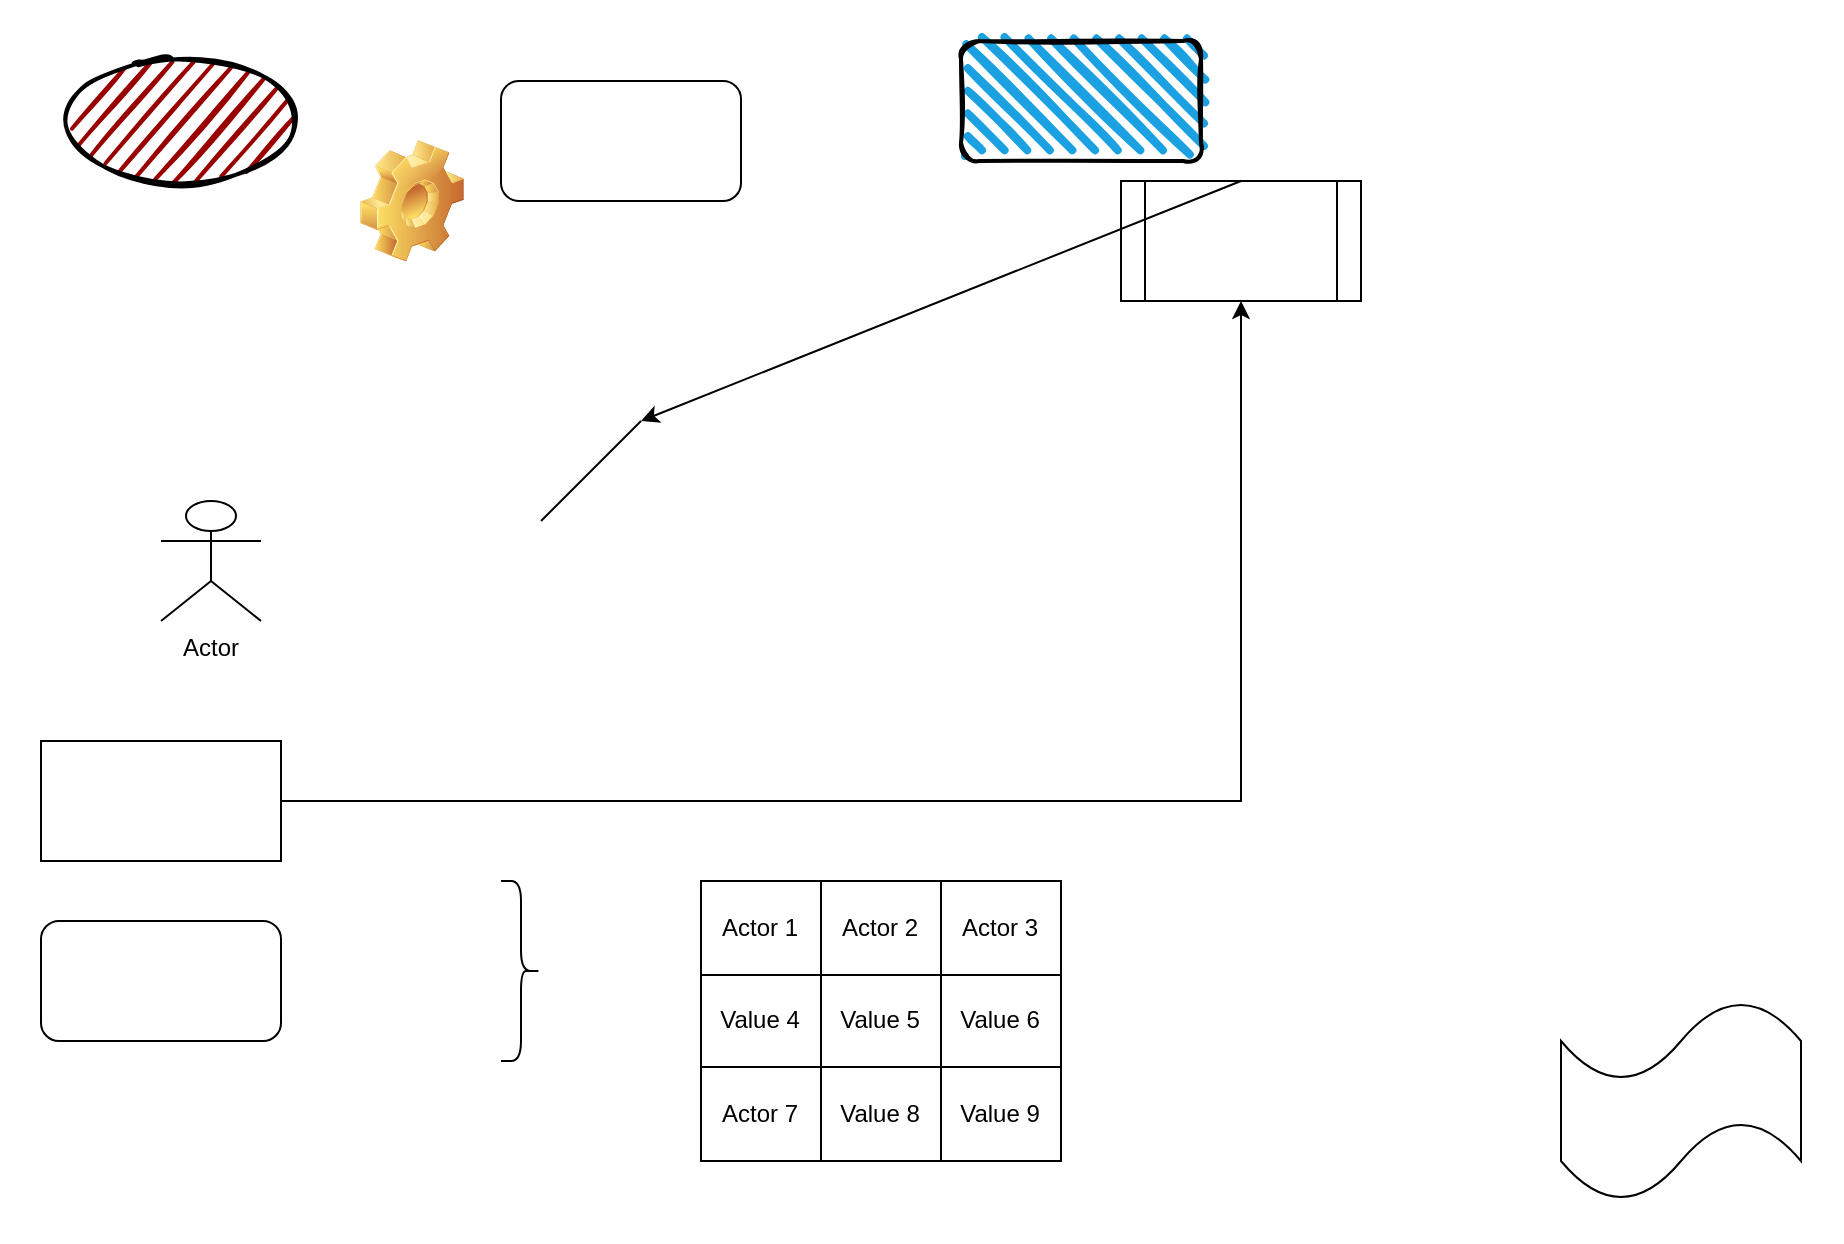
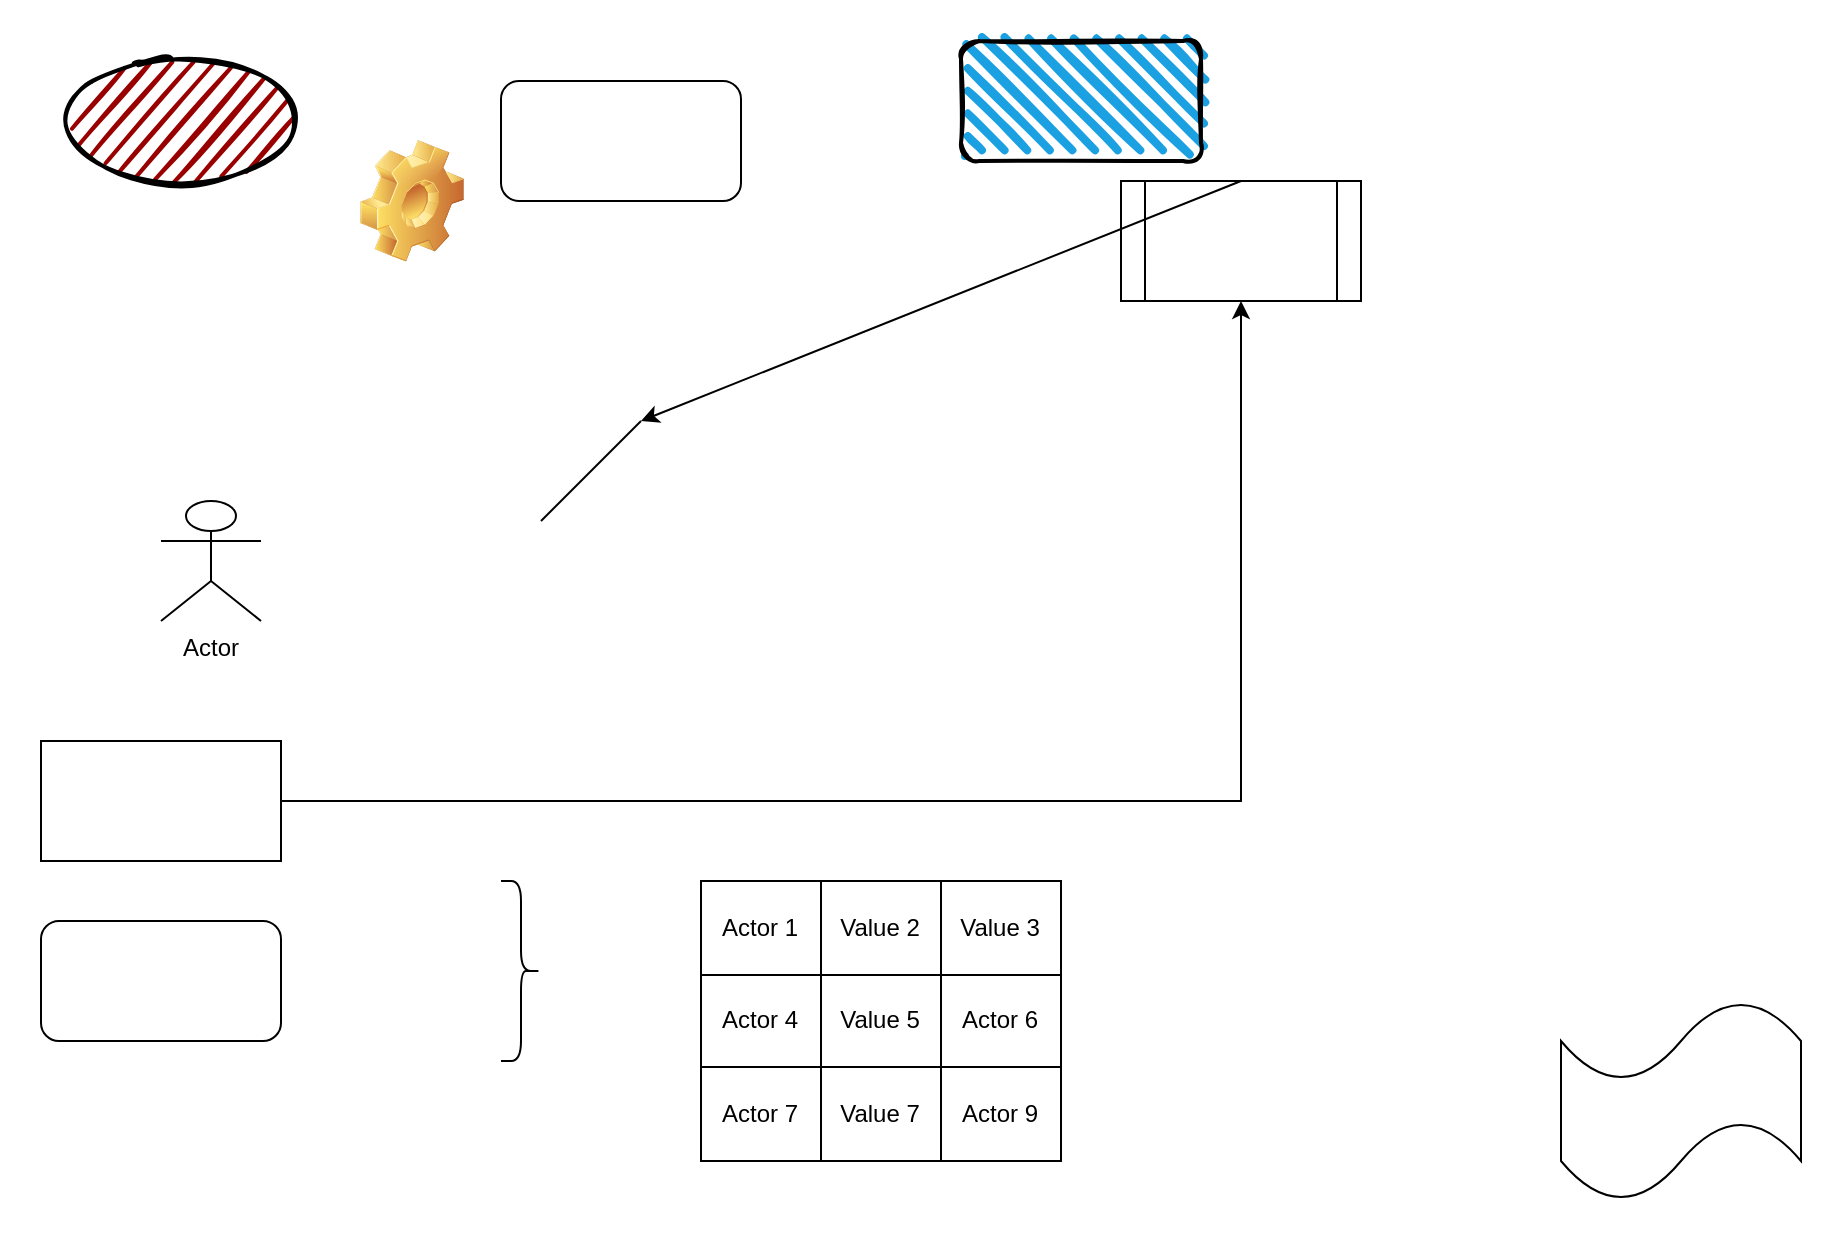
  <mxCell id="0" />
  <mxCell id="1" parent="0" />
  <mxCell id="2" value="" style="edgeStyle=orthogonalEdgeStyle;rounded=0;orthogonalLoop=1;jettySize=auto;html=1;" edge="1" parent="1" source="3" target="6"><mxGeometry relative="1" as="geometry" /></mxCell>
  <mxCell id="3" value="" style="rounded=0;whiteSpace=wrap;html=1;" vertex="1" parent="1"><mxGeometry x="20" y="370" width="120" height="60" as="geometry" /></mxCell>
  <mxCell id="4" value="" style="rounded=1;whiteSpace=wrap;html=1;" vertex="1" parent="1"><mxGeometry x="20" y="460" width="120" height="60" as="geometry" /></mxCell>
  <mxCell id="5" value="" style="rounded=1;whiteSpace=wrap;html=1;" vertex="1" parent="1"><mxGeometry x="250" y="40" width="120" height="60" as="geometry" /></mxCell>
  <mxCell id="6" value="" style="shape=process;whiteSpace=wrap;html=1;backgroundOutline=1;" vertex="1" parent="1"><mxGeometry x="560" y="90" width="120" height="60" as="geometry" /></mxCell>
  <mxCell id="7" value="" style="endArrow=classic;html=1;rounded=0;exitX=0.5;exitY=0;exitDx=0;exitDy=0;" edge="1" parent="1" source="6"><mxGeometry width="50" height="50" relative="1" as="geometry"><mxPoint x="270" y="260" as="sourcePoint" /><mxPoint x="320" y="210" as="targetPoint" /></mxGeometry></mxCell>
  <mxCell id="8" value="" style="endArrow=none;html=1;rounded=0;" edge="1" parent="1"><mxGeometry width="50" height="50" relative="1" as="geometry"><mxPoint x="270" y="260" as="sourcePoint" /><mxPoint x="320" y="210" as="targetPoint" /></mxGeometry></mxCell>
  <mxCell id="9" value="" style="shape=tape;whiteSpace=wrap;html=1;" vertex="1" parent="1"><mxGeometry x="780" y="500" width="120" height="100" as="geometry" /></mxCell>
  <mxCell id="10" value="" style="ellipse;whiteSpace=wrap;html=1;strokeWidth=2;fillWeight=2;hachureGap=8;fillColor=#990000;fillStyle=dots;sketch=1;" vertex="1" parent="1"><mxGeometry x="30" y="30" width="120" height="60" as="geometry" /></mxCell>
  <mxCell id="11" value="" style="rounded=1;whiteSpace=wrap;html=1;strokeWidth=2;fillWeight=4;hachureGap=8;hachureAngle=45;fillColor=#1ba1e2;sketch=1;" vertex="1" parent="1"><mxGeometry x="480" y="20" width="120" height="60" as="geometry" /></mxCell>
  <mxCell id="12" value="" style="shape=image;html=1;verticalLabelPosition=bottom;verticalAlign=top;imageAspect=1;aspect=fixed;image=img/clipart/Gear_128x128.png" vertex="1" parent="1"><mxGeometry x="180" y="70" width="52" height="61" as="geometry" /></mxCell>
  <mxCell id="13" value="Actor" style="shape=umlActor;verticalLabelPosition=bottom;verticalAlign=top;html=1;" vertex="1" parent="1"><mxGeometry x="80" y="250" width="50" height="60" as="geometry" /></mxCell>
  <mxCell id="14" value="" style="childLayout=tableLayout;recursiveResize=0;shadow=0;fillColor=none;" vertex="1" parent="1"><mxGeometry x="350" y="440" width="180" height="140" as="geometry" /></mxCell>
  <mxCell id="15" value="" style="shape=tableRow;horizontal=0;startSize=0;swimlaneHead=0;swimlaneBody=0;top=0;left=0;bottom=0;right=0;dropTarget=0;collapsible=0;recursiveResize=0;expand=0;fontStyle=0;fillColor=none;strokeColor=inherit;" vertex="1" parent="14"><mxGeometry width="180" height="47" as="geometry" /></mxCell>
  <mxCell id="16" value="Actor 1" style="connectable=0;recursiveResize=0;strokeColor=inherit;fillColor=none;align=center;whiteSpace=wrap;html=1;" vertex="1" parent="15"><mxGeometry width="60" height="47" as="geometry"><mxRectangle width="60" height="47" as="alternateBounds" /></mxGeometry></mxCell>
- <mxCell id="17" value="Actor 2" style="connectable=0;recursiveResize=0;strokeColor=inherit;fillColor=none;align=center;whiteSpace=wrap;html=1;" vertex="1" parent="15"><mxGeometry x="60" width="60" height="47" as="geometry"><mxRectangle width="60" height="47" as="alternateBounds" /></mxGeometry></mxCell>
- <mxCell id="18" value="Actor 3" style="connectable=0;recursiveResize=0;strokeColor=inherit;fillColor=none;align=center;whiteSpace=wrap;html=1;" vertex="1" parent="15"><mxGeometry x="120" width="60" height="47" as="geometry"><mxRectangle width="60" height="47" as="alternateBounds" /></mxGeometry></mxCell>
+ <mxCell id="17" value="Value 2" style="connectable=0;recursiveResize=0;strokeColor=inherit;fillColor=none;align=center;whiteSpace=wrap;html=1;" vertex="1" parent="15"><mxGeometry x="60" width="60" height="47" as="geometry"><mxRectangle width="60" height="47" as="alternateBounds" /></mxGeometry></mxCell>
+ <mxCell id="18" value="Value 3" style="connectable=0;recursiveResize=0;strokeColor=inherit;fillColor=none;align=center;whiteSpace=wrap;html=1;" vertex="1" parent="15"><mxGeometry x="120" width="60" height="47" as="geometry"><mxRectangle width="60" height="47" as="alternateBounds" /></mxGeometry></mxCell>
  <mxCell id="19" style="shape=tableRow;horizontal=0;startSize=0;swimlaneHead=0;swimlaneBody=0;top=0;left=0;bottom=0;right=0;dropTarget=0;collapsible=0;recursiveResize=0;expand=0;fontStyle=0;fillColor=none;strokeColor=inherit;" vertex="1" parent="14"><mxGeometry y="47" width="180" height="46" as="geometry" /></mxCell>
- <mxCell id="20" value="Value 4" style="connectable=0;recursiveResize=0;strokeColor=inherit;fillColor=none;align=center;whiteSpace=wrap;html=1;" vertex="1" parent="19"><mxGeometry width="60" height="46" as="geometry"><mxRectangle width="60" height="46" as="alternateBounds" /></mxGeometry></mxCell>
+ <mxCell id="20" value="Actor 4" style="connectable=0;recursiveResize=0;strokeColor=inherit;fillColor=none;align=center;whiteSpace=wrap;html=1;" vertex="1" parent="19"><mxGeometry width="60" height="46" as="geometry"><mxRectangle width="60" height="46" as="alternateBounds" /></mxGeometry></mxCell>
  <mxCell id="21" value="Value 5" style="connectable=0;recursiveResize=0;strokeColor=inherit;fillColor=none;align=center;whiteSpace=wrap;html=1;" vertex="1" parent="19"><mxGeometry x="60" width="60" height="46" as="geometry"><mxRectangle width="60" height="46" as="alternateBounds" /></mxGeometry></mxCell>
- <mxCell id="22" value="Value 6" style="connectable=0;recursiveResize=0;strokeColor=inherit;fillColor=none;align=center;whiteSpace=wrap;html=1;" vertex="1" parent="19"><mxGeometry x="120" width="60" height="46" as="geometry"><mxRectangle width="60" height="46" as="alternateBounds" /></mxGeometry></mxCell>
+ <mxCell id="22" value="Actor 6" style="connectable=0;recursiveResize=0;strokeColor=inherit;fillColor=none;align=center;whiteSpace=wrap;html=1;" vertex="1" parent="19"><mxGeometry x="120" width="60" height="46" as="geometry"><mxRectangle width="60" height="46" as="alternateBounds" /></mxGeometry></mxCell>
  <mxCell id="23" style="shape=tableRow;horizontal=0;startSize=0;swimlaneHead=0;swimlaneBody=0;top=0;left=0;bottom=0;right=0;dropTarget=0;collapsible=0;recursiveResize=0;expand=0;fontStyle=0;fillColor=none;strokeColor=inherit;" vertex="1" parent="14"><mxGeometry y="93" width="180" height="47" as="geometry" /></mxCell>
  <mxCell id="24" value="Actor 7" style="connectable=0;recursiveResize=0;strokeColor=inherit;fillColor=none;align=center;whiteSpace=wrap;html=1;" vertex="1" parent="23"><mxGeometry width="60" height="47" as="geometry"><mxRectangle width="60" height="47" as="alternateBounds" /></mxGeometry></mxCell>
- <mxCell id="25" value="Value 8" style="connectable=0;recursiveResize=0;strokeColor=inherit;fillColor=none;align=center;whiteSpace=wrap;html=1;" vertex="1" parent="23"><mxGeometry x="60" width="60" height="47" as="geometry"><mxRectangle width="60" height="47" as="alternateBounds" /></mxGeometry></mxCell>
- <mxCell id="26" value="Value 9" style="connectable=0;recursiveResize=0;strokeColor=inherit;fillColor=none;align=center;whiteSpace=wrap;html=1;" vertex="1" parent="23"><mxGeometry x="120" width="60" height="47" as="geometry"><mxRectangle width="60" height="47" as="alternateBounds" /></mxGeometry></mxCell>
+ <mxCell id="25" value="Value 7" style="connectable=0;recursiveResize=0;strokeColor=inherit;fillColor=none;align=center;whiteSpace=wrap;html=1;" vertex="1" parent="23"><mxGeometry x="60" width="60" height="47" as="geometry"><mxRectangle width="60" height="47" as="alternateBounds" /></mxGeometry></mxCell>
+ <mxCell id="26" value="Actor 9" style="connectable=0;recursiveResize=0;strokeColor=inherit;fillColor=none;align=center;whiteSpace=wrap;html=1;" vertex="1" parent="23"><mxGeometry x="120" width="60" height="47" as="geometry"><mxRectangle width="60" height="47" as="alternateBounds" /></mxGeometry></mxCell>
  <mxCell id="27" value="" style="shape=curlyBracket;whiteSpace=wrap;html=1;rounded=1;flipH=1;labelPosition=right;verticalLabelPosition=middle;align=left;verticalAlign=middle;" vertex="1" parent="1"><mxGeometry x="250" y="440" width="20" height="90" as="geometry" /></mxCell>
